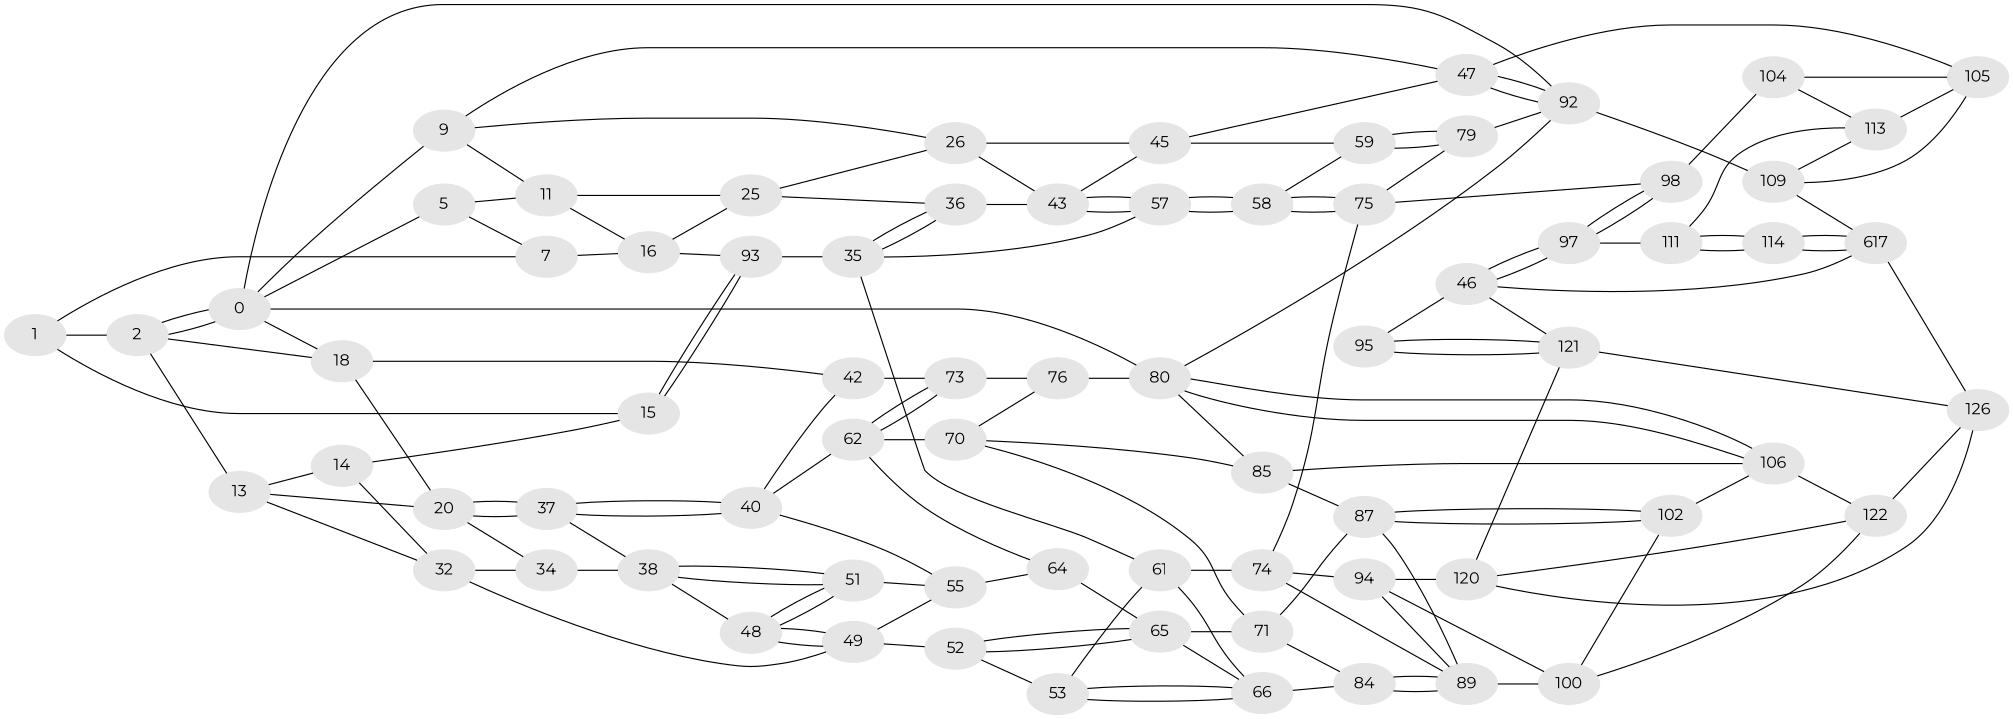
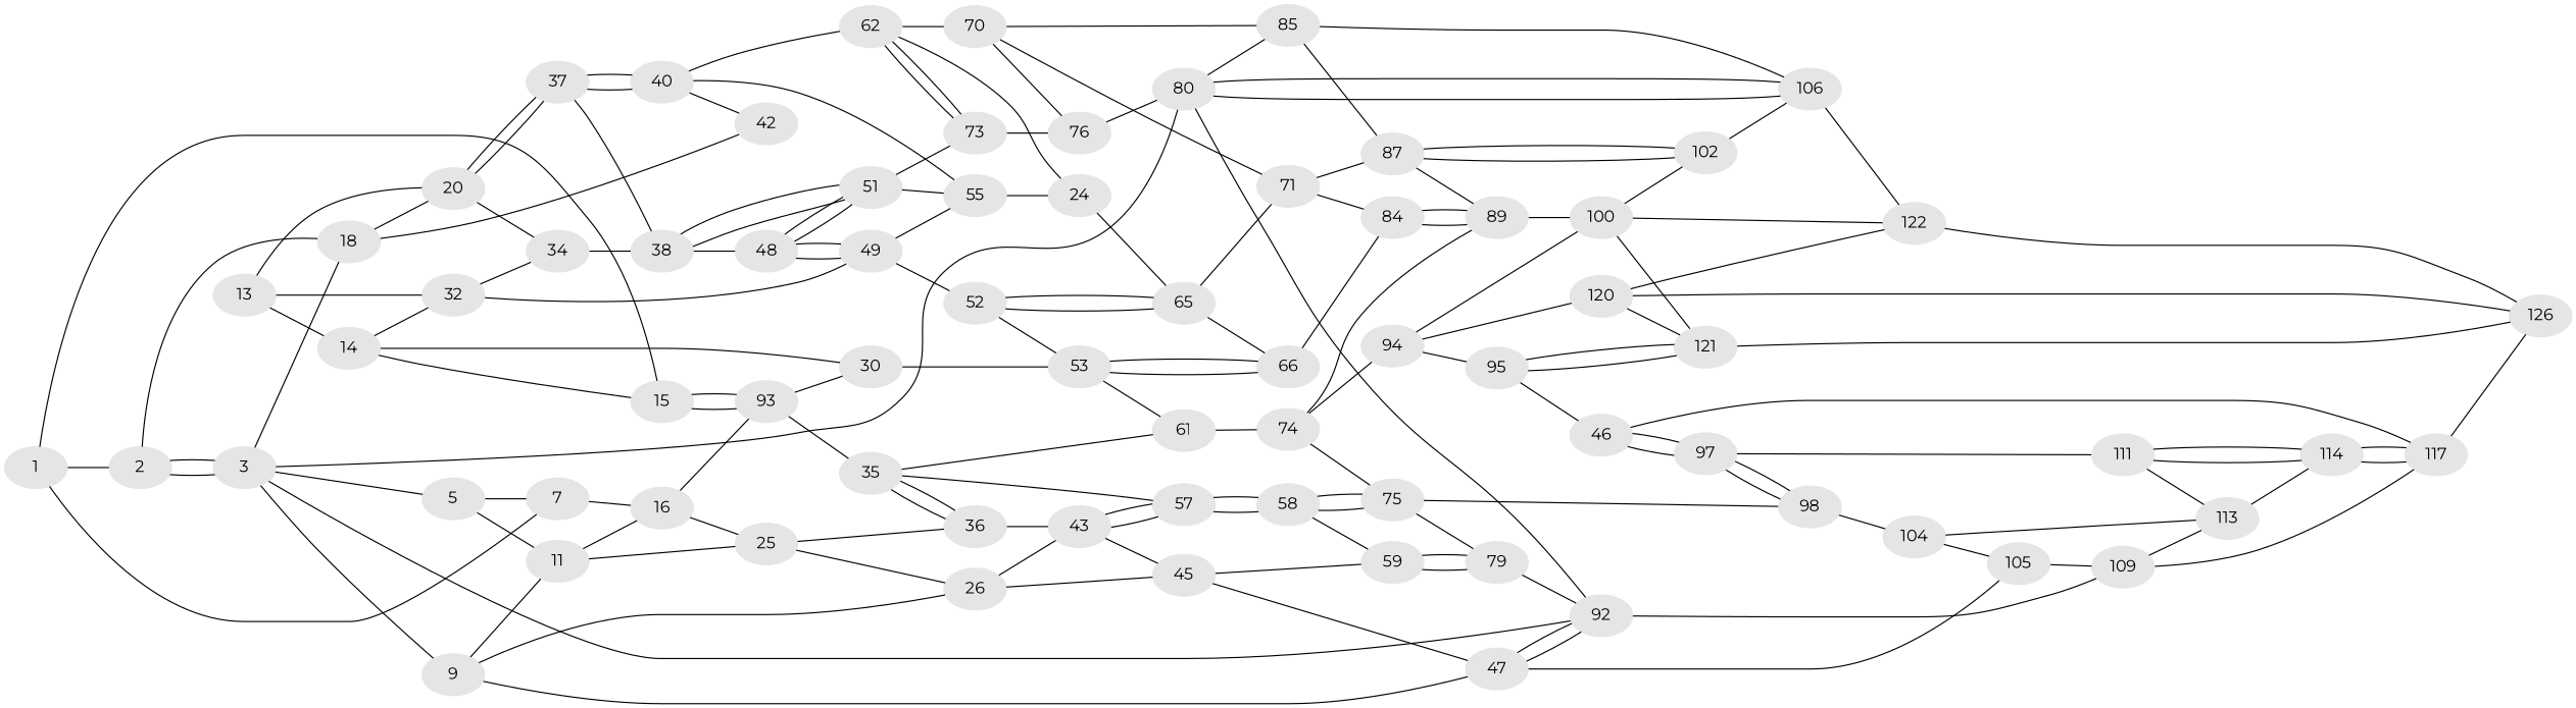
  graph {
    fontname=Montserrat
    rankdir=LR
    node [color=gray90 fontname=Montserrat style=filled]
    edge [fontname=Montserrat]
    1 [super="+6"]
    2 [super="+12"]
    7
    15
-   3 [super="+4" label=0]
+   3 [super="+4"]
    13 [super="+22"]
    18 [super="+19"]
    16 [super="+24"]
    n9 [label=93 super="+31"]
    5 [super="+8"]
    9 [super="+10"]
    80 [super="+81"]
    92 [super="+99"]
    14 [super="+29"]
    20 [super="+21"]
    32 [super="+33"]
    42 [super="+72"]
    11 [super="+17"]
    26 [super="+27"]
    47
    85 [super="+86"]
    106 [super="+107"]
    109 [super="+119"]
    25 [super="+28"]
    43 [super="+44"]
    45 [super="+46"]
    105 [super="+108"]
    36
+   30
    34
    37
    49 [super="+50"]
    53 [super="+54"]
    35 [super="+60"]
    73
    38 [super="+39"]
    40 [super="+41"]
    57
    61 [super="+67"]
    59
    66 [super="+69"]
    55 [super="+56"]
    52
    48
    51
    58
    74 [super="+90"]
    62 [super="+63"]
-   64
+   64 [label=24]
    70 [super="+77"]
    76 [super="+82"]
    79 [super="+91"]
    65 [super="+68"]
    71 [super="+83"]
    84
    75 [super="+78"]
    98
    89 [super="+93"]
    94 [super="+101"]
    87 [super="+88"]
    102
    100 [super="+103"]
    95
    120 [super="+123"]
    104 [super="+110"]
    122 [super="+128"]
-   117 [super="+125" label=617]
+   117 [super="+125"]
    113 [super="+118"]
    n69 [label=46 super="+116"]
    121 [super="+124"]
    126 [super="+127"]
    97
    111 [super="+112"]
    114 [super="+115"]
    1 -- 2
    1 -- 7
    1 -- 15
    2 -- 3
    2 -- 3
-   2 -- 13
    2 -- 18
    7 -- 16
    15 -- n9
    15 -- n9
    3 -- 18
    3 -- 5
    3 -- 9
    3 -- 80
    3 -- 92
    13 -- 14
    13 -- 20
    13 -- 32
    18 -- 20
    18 -- 42
    16 -- n9
    16 -- 25
+   n9 -- 30
    n9 -- 35
    5 -- 7
    5 -- 11
    9 -- 11
    9 -- 26
    9 -- 47
    80 -- 92
    80 -- 85
    80 -- 106
    80 -- 106
    92 -- 109
    14 -- 15
    14 -- 32
+   14 -- 30
    20 -- 34
    20 -- 37
    20 -- 37
    32 -- 34
    32 -- 49
-   42 -- 73
+   51 -- 73
    11 -- 16
    11 -- 25
    26 -- 43
    26 -- 45
    47 -- 92
    47 -- 92
    47 -- 105
    85 -- 106
    85 -- 87
    106 -- 122
    109 -- 117
    109 -- 113
    25 -- 26
    25 -- 36
    43 -- 45
    43 -- 57
    43 -- 57
    45 -- 47
    45 -- 59
    105 -- 109
    36 -- 43
+   30 -- 53
    34 -- 38
    37 -- 38
    37 -- 40
    37 -- 40
    49 -- 55
    49 -- 52
    53 -- 61
    53 -- 66
    53 -- 66
    35 -- 36
    35 -- 36
    35 -- 57
    35 -- 61
    73 -- 76
    38 -- 48
    38 -- 51
    38 -- 51
    40 -- 42
    40 -- 55
    40 -- 62
    57 -- 58
    57 -- 58
-   61 -- 66
    61 -- 74
    59 -- 79
    59 -- 79
    66 -- 84
    55 -- 64
    52 -- 53
    52 -- 65
    52 -- 65
    48 -- 49
    48 -- 49
    48 -- 51
    48 -- 51
    51 -- 55
    58 -- 59
    58 -- 75
    58 -- 75
    74 -- 75
    74 -- 89
    74 -- 94
    62 -- 73
    62 -- 73
    62 -- 64
    62 -- 70
    64 -- 65
    70 -- 85
    70 -- 76
    70 -- 71
    76 -- 80
    79 -- 92
    65 -- 66
    65 -- 71
    71 -- 84
    71 -- 87
    84 -- 89
    84 -- 89
    75 -- 79
    75 -- 98
    98 -- 104
    89 -- 100
    94 -- 100
-   94 -- 89
+   94 -- 95
    94 -- 120
    87 -- 89
    87 -- 102
    87 -- 102
    102 -- 106
    100 -- 102
    100 -- 122
    95 -- n69
    95 -- 121
    95 -- 121
    120 -- 122
    120 -- 121
    120 -- 126
    104 -- 105 [weight=2]
    104 -- 113
    122 -- 126
    117 -- 126
-   113 -- 105
+   113 -- 114
    n69 -- 117
-   n69 -- 121
+   100 -- 121
    n69 -- 97
    n69 -- 97
    121 -- 126
    97 -- 98
    97 -- 98
    97 -- 111
    111 -- 113
    111 -- 114 [weight=2]
    111 -- 114
    114 -- 117
    114 -- 117
  }
